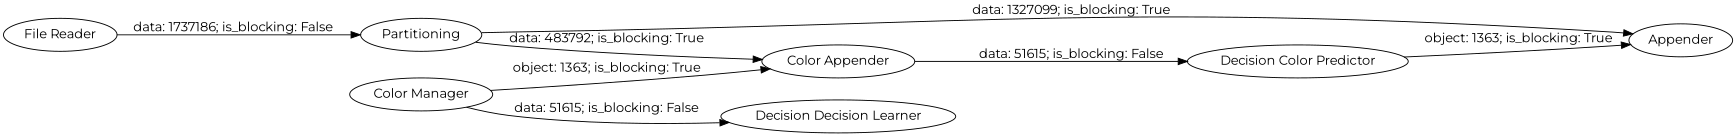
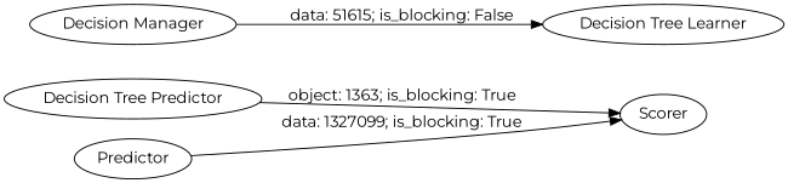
  digraph {
    fontname=Montserrat
    rankdir=LR
    node [fontname=Montserrat]
    edge [fontname=Montserrat]
-   n1 [label="Color Appender"]
-   n2 [label="Decision Color Predictor"]
-   n3 [label=Appender]
-   n4 [label="Decision Decision Learner"]
-   n5 [label="File Reader"]
-   n6 [label=Partitioning]
-   n7 [label="Color Manager"]
-   n1 -> n2 [label="data: 51615; is_blocking: False"]
+   n2 [label="Decision Tree Predictor"]
+   n3 [label=Scorer]
+   n4 [label="Decision Tree Learner"]
+   n6 [label=Predictor]
+   n7 [label="Decision Manager"]
    n2 -> n3 [label="object: 1363; is_blocking: True"]
-   n5 -> n6 [label="data: 1737186; is_blocking: False"]
-   n6 -> n1 [label="data: 483792; is_blocking: True"]
    n6 -> n3 [label="data: 1327099; is_blocking: True"]
-   n7 -> n1 [label="object: 1363; is_blocking: True"]
    n7 -> n4 [label="data: 51615; is_blocking: False"]
  }
